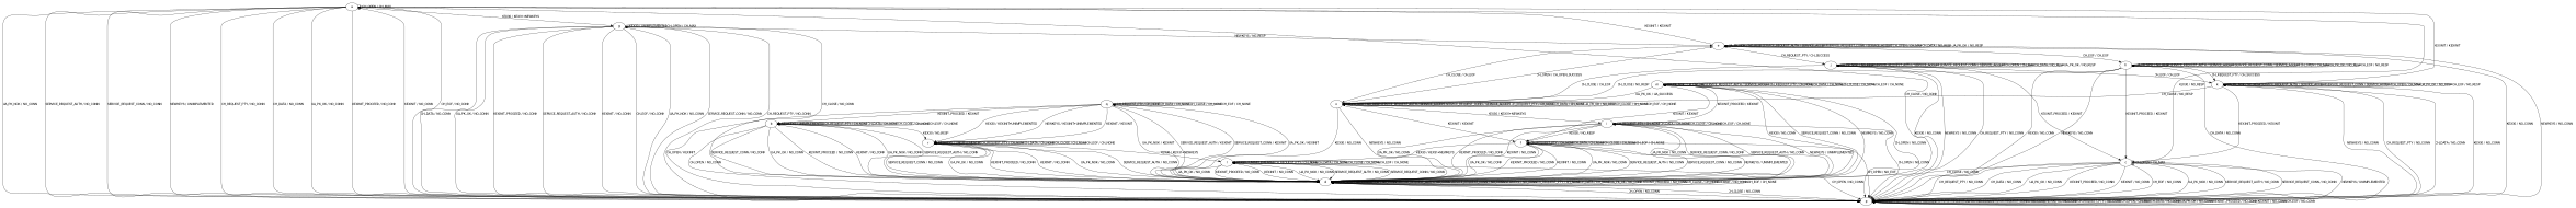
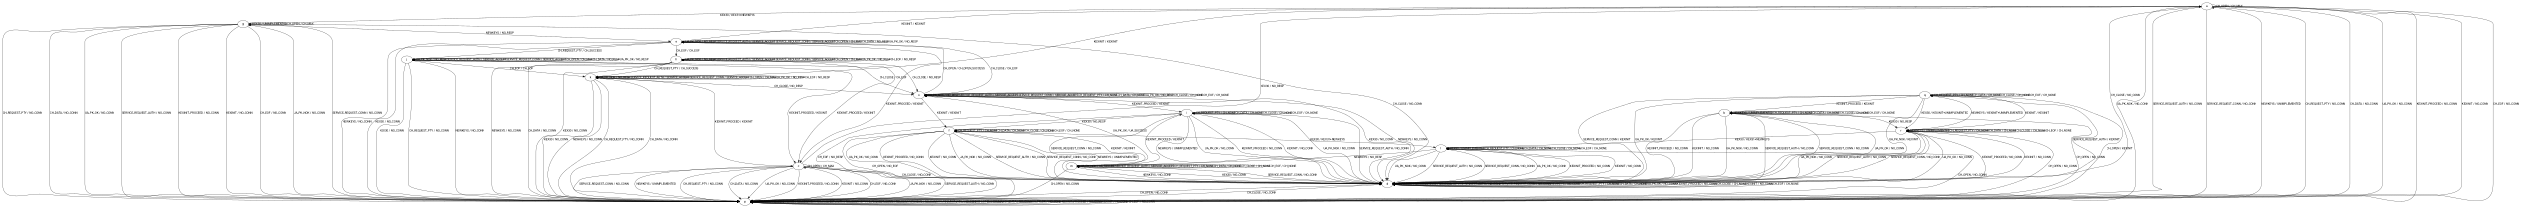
  digraph {
    "Incoming time"=0.080780029296875
    "Outgoing time"=0.139190673828125
    Output="{'States': 18, 'Transitions': 222, 'Filename': '../results/ssh/DropBear-DropBear-msat-4.dot'}"
    Reference="{'States': 18, 'Transitions': 222, 'Filename': '../subjects/ssh/DropBear.dot'}"
    Solver=msat
    Updated="{'States': 18, 'Transitions': 222, 'Filename': '../subjects/ssh/DropBear.dot'}"
    "f-measure"=1.0
    fontname=Roboto
    precision=1.0
    recall=1.0
    node [fontname=Roboto]
    edge [fontname=Roboto]
    a
    d
    g
    p
    e
    c
    h
    j
    o
    b
    r
    l
    m
    k
    f
    i
    q
    a -> a [label="CH_OPEN / CH_MAX"]
    a -> d [label="CH_CLOSE / NO_CONN"]
    a -> g [label="KEX30 / KEX31+NEWKEYS"]
    a -> p [label="UA_PK_NOK / NO_CONN"]
    a -> p [label="SERVICE_REQUEST_AUTH / NO_CONN"]
    a -> p [label="SERVICE_REQUEST_CONN / NO_CONN"]
    a -> p [label="NEWKEYS / UNIMPLEMENTED"]
    a -> p [label="CH_REQUEST_PTY / NO_CONN"]
    a -> p [label="CH_DATA / NO_CONN"]
    a -> p [label="UA_PK_OK / NO_CONN"]
    a -> p [label="KEXINIT_PROCEED / NO_CONN"]
    a -> p [label="KEXINIT / NO_CONN"]
    a -> p [label="CH_EOF / NO_CONN"]
    d -> d [label="UA_PK_NOK / NO_CONN"]
    d -> d [label="KEX30 / NO_CONN"]
    d -> d [label="SERVICE_REQUEST_AUTH / NO_CONN"]
    d -> d [label="SERVICE_REQUEST_CONN / NO_CONN"]
    d -> d [label="NEWKEYS / NO_CONN"]
    d -> d [label="CH_REQUEST_PTY / CH_NONE"]
    d -> d [label="CH_DATA / CH_NONE"]
    d -> d [label="UA_PK_OK / NO_CONN"]
    d -> d [label="KEXINIT_PROCEED / NO_CONN"]
    d -> d [label="CH_CLOSE / CH_NONE"]
    d -> d [label="KEXINIT / NO_CONN"]
    d -> d [label="CH_EOF / CH_NONE"]
    d -> p [label="CH_OPEN / NO_CONN"]
    g -> d [label="CH_CLOSE / NO_CONN"]
    g -> g [label="KEX30 / UNIMPLEMENTED"]
    g -> g [label="CH_OPEN / CH_MAX"]
    g -> p [label="UA_PK_NOK / NO_CONN"]
    g -> p [label="SERVICE_REQUEST_AUTH / NO_CONN"]
    g -> p [label="SERVICE_REQUEST_CONN / NO_CONN"]
    g -> p [label="CH_REQUEST_PTY / NO_CONN"]
    g -> p [label="CH_DATA / NO_CONN"]
    g -> p [label="UA_PK_OK / NO_CONN"]
    g -> p [label="KEXINIT_PROCEED / NO_CONN"]
    g -> p [label="KEXINIT / NO_CONN"]
    g -> p [label="CH_EOF / NO_CONN"]
    g -> e [label="NEWKEYS / NO_RESP"]
    p -> d [label="CH_CLOSE / NO_CONN"]
    p -> p [label="UA_PK_NOK / NO_CONN"]
    p -> p [label="KEX30 / NO_CONN"]
    p -> p [label="SERVICE_REQUEST_AUTH / NO_CONN"]
    p -> p [label="SERVICE_REQUEST_CONN / NO_CONN"]
    p -> p [label="NEWKEYS / NO_CONN"]
    p -> p [label="CH_REQUEST_PTY / NO_CONN"]
    p -> p [label="CH_OPEN / CH_MAX"]
    p -> p [label="CH_DATA / NO_CONN"]
    p -> p [label="UA_PK_OK / NO_CONN"]
    p -> p [label="KEXINIT_PROCEED / NO_CONN"]
    p -> p [label="KEXINIT / NO_CONN"]
    p -> p [label="CH_EOF / NO_CONN"]
    e -> a [label="KEXINIT / KEXINIT"]
    e -> p [label="KEX30 / NO_CONN"]
    e -> p [label="NEWKEYS / NO_CONN"]
    e -> e [label="UA_PK_NOK / NO_RESP"]
    e -> e [label="SERVICE_REQUEST_AUTH / SERVICE_ACCEPT"]
    e -> e [label="SERVICE_REQUEST_CONN / SERVICE_ACCEPT"]
    e -> e [label="CH_OPEN / CH_MAX"]
    e -> e [label="CH_DATA / NO_RESP"]
    e -> e [label="UA_PK_OK / NO_RESP"]
+   e -> c [label="KEXINIT_PROCEED / KEXINIT"]
    e -> h [label="CH_EOF / CH_EOF"]
    e -> j [label="CH_REQUEST_PTY / CH_SUCCESS"]
    e -> o [label="CH_CLOSE / CH_EOF"]
    c -> a [label="KEX30 / NO_RESP"]
    c -> d [label="CH_CLOSE / NO_CONN"]
    c -> p [label="UA_PK_NOK / NO_CONN"]
    c -> p [label="SERVICE_REQUEST_AUTH / NO_CONN"]
    c -> p [label="SERVICE_REQUEST_CONN / NO_CONN"]
    c -> p [label="NEWKEYS / UNIMPLEMENTED"]
    c -> p [label="CH_REQUEST_PTY / NO_CONN"]
    c -> p [label="CH_DATA / NO_CONN"]
    c -> p [label="UA_PK_OK / NO_CONN"]
    c -> p [label="KEXINIT_PROCEED / NO_CONN"]
    c -> p [label="KEXINIT / NO_CONN"]
    c -> p [label="CH_EOF / NO_CONN"]
    c -> c [label="CH_OPEN / CH_MAX"]
    h -> p [label="KEX30 / NO_CONN"]
    h -> p [label="NEWKEYS / NO_CONN"]
    h -> p [label="CH_DATA / NO_CONN"]
    h -> c [label="KEXINIT_PROCEED / KEXINIT"]
    h -> h [label="UA_PK_NOK / NO_RESP"]
    h -> h [label="SERVICE_REQUEST_AUTH / SERVICE_ACCEPT"]
    h -> h [label="SERVICE_REQUEST_CONN / SERVICE_ACCEPT"]
    h -> h [label="CH_OPEN / CH_MAX"]
    h -> h [label="UA_PK_OK / NO_RESP"]
    h -> h [label="CH_EOF / NO_RESP"]
    h -> o [label="CH_CLOSE / NO_RESP"]
    h -> k [label="CH_REQUEST_PTY / CH_SUCCESS"]
    j -> p [label="KEX30 / NO_CONN"]
    j -> p [label="NEWKEYS / NO_CONN"]
    j -> p [label="CH_REQUEST_PTY / NO_CONN"]
    j -> c [label="KEXINIT_PROCEED / KEXINIT"]
    j -> j [label="UA_PK_NOK / NO_RESP"]
    j -> j [label="SERVICE_REQUEST_AUTH / SERVICE_ACCEPT"]
    j -> j [label="SERVICE_REQUEST_CONN / SERVICE_ACCEPT"]
    j -> j [label="CH_OPEN / CH_MAX"]
    j -> j [label="CH_DATA / NO_RESP"]
    j -> j [label="UA_PK_OK / NO_RESP"]
    j -> o [label="CH_CLOSE / CH_EOF"]
    j -> k [label="CH_EOF / CH_EOF"]
    o -> d [label="KEX30 / NO_CONN"]
    o -> d [label="NEWKEYS / NO_CONN"]
    o -> e [label="CH_OPEN / CH_OPEN_SUCCESS"]
    o -> o [label="UA_PK_NOK / NO_RESP"]
    o -> o [label="SERVICE_REQUEST_AUTH / SERVICE_ACCEPT"]
    o -> o [label="SERVICE_REQUEST_CONN / SERVICE_ACCEPT"]
    o -> o [label="CH_REQUEST_PTY / CH_NONE"]
    o -> o [label="CH_DATA / CH_NONE"]
    o -> o [label="UA_PK_OK / NO_RESP"]
    o -> o [label="CH_CLOSE / CH_NONE"]
    o -> o [label="CH_EOF / CH_NONE"]
    o -> f [label="KEXINIT / KEXINIT"]
-   o -> i [label="KEX30 / KEX31+NEWKEYS"]
+   o -> i [label="KEXINIT_PROCEED / KEXINIT"]
    b -> d [label="UA_PK_NOK / NO_CONN"]
    b -> d [label="SERVICE_REQUEST_AUTH / NO_CONN"]
    b -> d [label="SERVICE_REQUEST_CONN / NO_CONN"]
    b -> d [label="UA_PK_OK / NO_CONN"]
    b -> d [label="KEXINIT_PROCEED / NO_CONN"]
    b -> d [label="KEXINIT / NO_CONN"]
    b -> p [label="CH_OPEN / NO_CONN"]
    b -> b [label="NEWKEYS / UNIMPLEMENTED"]
    b -> b [label="CH_REQUEST_PTY / CH_NONE"]
    b -> b [label="CH_DATA / CH_NONE"]
    b -> b [label="CH_CLOSE / CH_NONE"]
    b -> b [label="CH_EOF / CH_NONE"]
    b -> r [label="KEX30 / NO_RESP"]
    r -> d [label="UA_PK_NOK / NO_CONN"]
    r -> d [label="SERVICE_REQUEST_AUTH / NO_CONN"]
    r -> d [label="SERVICE_REQUEST_CONN / NO_CONN"]
    r -> d [label="UA_PK_OK / NO_CONN"]
    r -> d [label="KEXINIT_PROCEED / NO_CONN"]
    r -> d [label="KEXINIT / NO_CONN"]
+   r -> p [label="CH_OPEN / NO_CONN"]
    r -> r [label="NEWKEYS / UNIMPLEMENTED"]
    r -> r [label="CH_REQUEST_PTY / CH_NONE"]
    r -> r [label="CH_DATA / CH_NONE"]
    r -> r [label="CH_CLOSE / CH_NONE"]
    r -> r [label="CH_EOF / CH_NONE"]
    r -> l [label="KEX30 / KEX31+NEWKEYS"]
    l -> d [label="UA_PK_NOK / NO_CONN"]
    l -> d [label="SERVICE_REQUEST_AUTH / NO_CONN"]
    l -> d [label="SERVICE_REQUEST_CONN / NO_CONN"]
    l -> d [label="UA_PK_OK / NO_CONN"]
    l -> d [label="KEXINIT_PROCEED / NO_CONN"]
    l -> d [label="KEXINIT / NO_CONN"]
    l -> p [label="CH_OPEN / NO_CONN"]
    l -> l [label="KEX30 / UNIMPLEMENTED"]
    l -> l [label="CH_REQUEST_PTY / CH_NONE"]
    l -> l [label="CH_DATA / CH_NONE"]
    l -> l [label="CH_CLOSE / CH_NONE"]
    l -> l [label="CH_EOF / CH_NONE"]
+   l -> m [label="NEWKEYS / NO_RESP"]
    m -> d [label="KEX30 / NO_CONN"]
    m -> d [label="SERVICE_REQUEST_CONN / NO_CONN"]
    m -> d [label="NEWKEYS / NO_CONN"]
    m -> p [label="CH_OPEN / NO_CONN"]
    m -> o [label="UA_PK_OK / UA_SUCCESS"]
    m -> m [label="UA_PK_NOK / UA_FAILURE"]
    m -> m [label="SERVICE_REQUEST_AUTH / SERVICE_ACCEPT"]
    m -> m [label="CH_REQUEST_PTY / CH_NONE"]
    m -> m [label="CH_DATA / CH_NONE"]
    m -> m [label="CH_CLOSE / CH_NONE"]
    m -> m [label="CH_EOF / CH_NONE"]
    m -> f [label="KEXINIT / KEXINIT"]
    m -> i [label="KEXINIT_PROCEED / KEXINIT"]
    k -> a [label="KEXINIT / KEXINIT"]
    k -> p [label="KEX30 / NO_CONN"]
    k -> p [label="NEWKEYS / NO_CONN"]
    k -> p [label="CH_REQUEST_PTY / NO_CONN"]
    k -> p [label="CH_DATA / NO_CONN"]
    k -> c [label="KEXINIT_PROCEED / KEXINIT"]
    k -> o [label="CH_CLOSE / NO_RESP"]
    k -> k [label="UA_PK_NOK / NO_RESP"]
    k -> k [label="SERVICE_REQUEST_AUTH / SERVICE_ACCEPT"]
    k -> k [label="SERVICE_REQUEST_CONN / SERVICE_ACCEPT"]
    k -> k [label="CH_OPEN / CH_MAX"]
    k -> k [label="UA_PK_OK / NO_RESP"]
    k -> k [label="CH_EOF / NO_RESP"]
    f -> d [label="UA_PK_NOK / NO_CONN"]
    f -> d [label="SERVICE_REQUEST_AUTH / NO_CONN"]
    f -> d [label="SERVICE_REQUEST_CONN / NO_CONN"]
    f -> d [label="NEWKEYS / UNIMPLEMENTED"]
    f -> d [label="UA_PK_OK / NO_CONN"]
    f -> d [label="KEXINIT_PROCEED / NO_CONN"]
    f -> d [label="KEXINIT / NO_CONN"]
    f -> p [label="CH_OPEN / NO_EOF"]
    f -> l [label="KEX30 / KEX31+NEWKEYS"]
    f -> f [label="CH_REQUEST_PTY / CH_NONE"]
    f -> f [label="CH_DATA / CH_NONE"]
    f -> f [label="CH_CLOSE / CH_NONE"]
    f -> f [label="CH_EOF / CH_NONE"]
    i -> d [label="UA_PK_NOK / NO_CONN"]
    i -> d [label="SERVICE_REQUEST_AUTH / NO_CONN"]
    i -> d [label="SERVICE_REQUEST_CONN / NO_CONN"]
    i -> d [label="NEWKEYS / UNIMPLEMENTED"]
    i -> d [label="UA_PK_OK / NO_CONN"]
    i -> d [label="KEXINIT_PROCEED / NO_CONN"]
    i -> d [label="KEXINIT / NO_CONN"]
-   i -> p [label="CH_OPEN / NO_CONN"]
+   i -> p [label="CH_EOF / NO_RESP"]
    i -> f [label="KEX30 / NO_RESP"]
    i -> i [label="CH_REQUEST_PTY / CH_NONE"]
    i -> i [label="CH_DATA / CH_NONE"]
    i -> i [label="CH_CLOSE / CH_NONE"]
    i -> i [label="CH_EOF / CH_NONE"]
    q -> d [label="UA_PK_NOK / KEXINIT"]
    q -> d [label="SERVICE_REQUEST_AUTH / KEXINIT"]
    q -> d [label="SERVICE_REQUEST_CONN / KEXINIT"]
    q -> d [label="UA_PK_OK / KEXINIT"]
    q -> p [label="CH_OPEN / KEXINIT"]
    q -> b [label="KEXINIT_PROCEED / KEXINIT"]
    q -> r [label="KEX30 / KEXINIT+UNIMPLEMENTED"]
    q -> r [label="NEWKEYS / KEXINIT+UNIMPLEMENTED"]
    q -> r [label="KEXINIT / KEXINIT"]
    q -> q [label="CH_REQUEST_PTY / CH_NONE"]
    q -> q [label="CH_DATA / CH_NONE"]
    q -> q [label="CH_CLOSE / CH_NONE"]
    q -> q [label="CH_EOF / CH_NONE"]
  }
